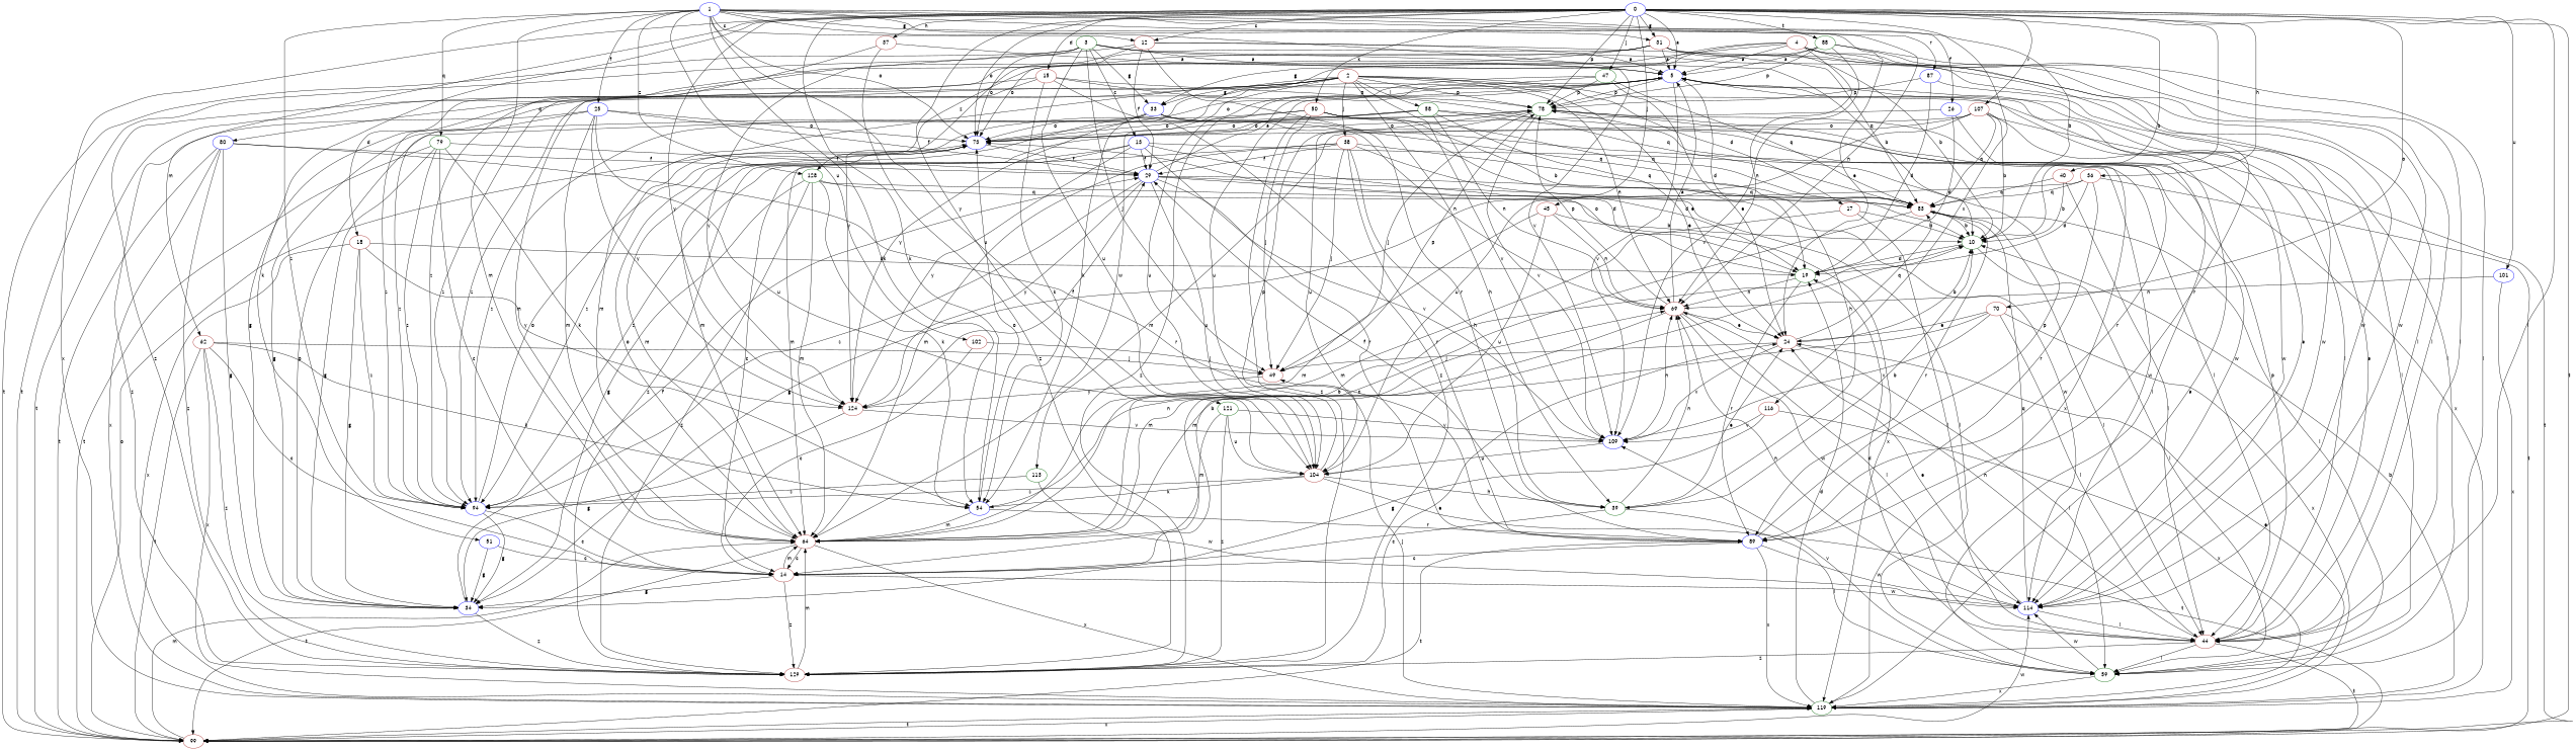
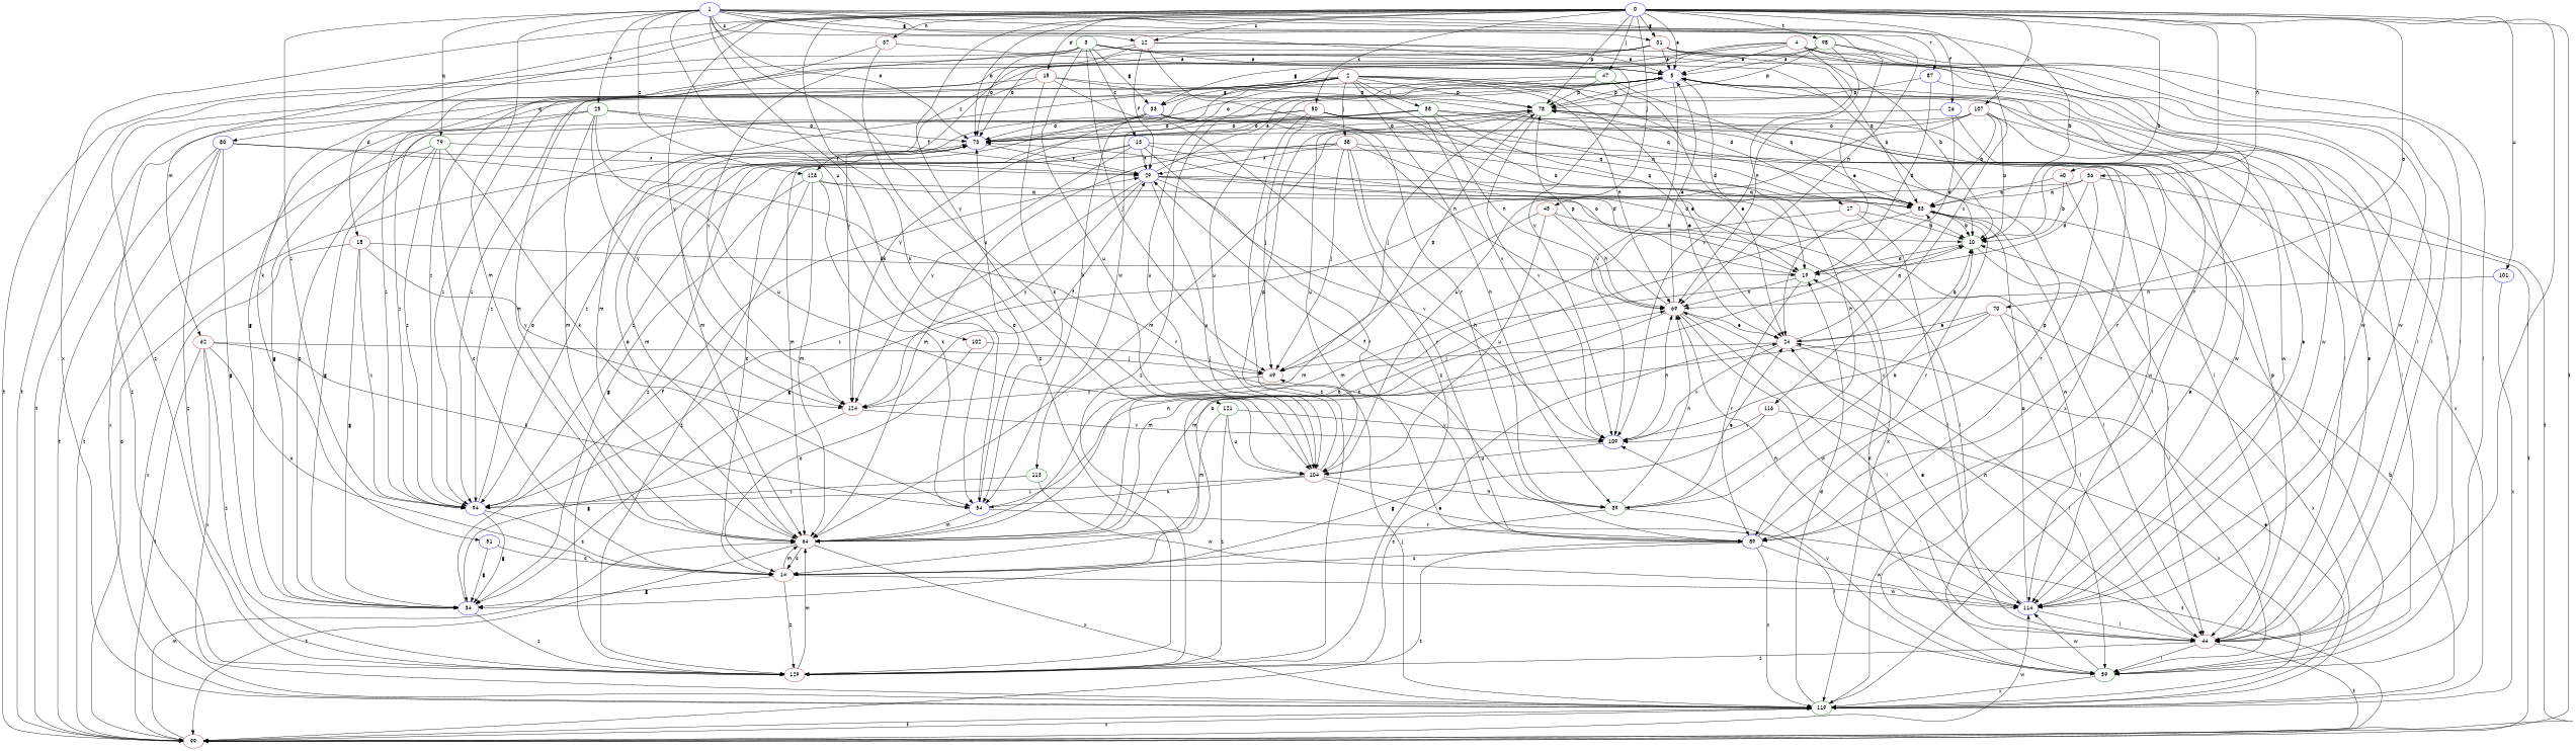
  strict digraph {
    fontname=Lato
    node [color=brown fontname=Lato]
    edge [fontname=Lato]
    0 [color=blue]
    5 [color=blue]
    10 [color=darkgreen]
    12
    15
    31
    36
    37
    40
    44
    45
    47 [color=darkgreen]
    50
    51 [color=blue]
    54 [color=blue]
    62
    70
    73 [color=blue]
    78 [color=darkgreen]
-   98 [color=darkgreen label=88]
+   98 [color=darkgreen]
    99
    101 [color=blue]
    107
    116
    119 [color=darkgreen]
    121 [color=darkgreen]
    124
    94 [color=blue]
    104
    109 [color=blue]
    114 [color=blue]
    19 [color=darkgreen]
    129
    59 [color=darkgreen]
    89 [color=blue]
    29 [color=blue]
    64
    83
    34 [color=blue]
    69
    24
    39 [color=darkgreen]
    49
    14
    1 [color=blue]
-   25 [color=blue]
+   25 [color=darkgreen]
    26 [color=blue]
    79 [color=darkgreen]
    87 [color=blue]
    102
    128 [color=darkgreen]
    2
    17
    33 [color=blue]
    n55 [label=38]
    58 [color=darkgreen]
    80 [color=blue]
    113 [color=darkgreen]
    3 [color=darkgreen]
    13 [color=blue]
    18
    4
    0 -> 5 [label=a]
    0 -> 10 [label=b]
    0 -> 12 [label=c]
    0 -> 15 [label=d]
    0 -> 31 [label=g]
    0 -> 36 [label=h]
    0 -> 37 [label=h]
    0 -> 40 [label=i]
    0 -> 44 [label=i]
    0 -> 45 [label=j]
    0 -> 47 [label=j]
    0 -> 50 [label=k]
    0 -> 51 [label=k]
    0 -> 54 [label=k]
    0 -> 62 [label=m]
    0 -> 70 [label=o]
    0 -> 73 [label=o]
    0 -> 78 [label=p]
    0 -> 98 [label=t]
    0 -> 99 [label=t]
    0 -> 101 [label=u]
    0 -> 107 [label=v]
    0 -> 116 [label=x]
    0 -> 119 [label=x]
    0 -> 121 [label=y]
    0 -> 124 [label=y]
    5 -> 78 [label=p]
    5 -> 99 [label=t]
    5 -> 94 [label=s]
    5 -> 104 [label=u]
    5 -> 109 [label=v]
    5 -> 114 [label=w]
    5 -> 19 [label=d]
    5 -> 129 [label=z]
    10 -> 19 [label=d]
    10 -> 59 [label=l]
    12 -> 5 [label=a]
    12 -> 44 [label=i]
    12 -> 99 [label=t]
    12 -> 124 [label=y]
    12 -> 89 [label=r]
    12 -> 29 [label=f]
    15 -> 54 [label=k]
    15 -> 78 [label=p]
    15 -> 94 [label=s]
    15 -> 129 [label=z]
    15 -> 64 [label=m]
    15 -> 83 [label=q]
    31 -> 5 [label=a]
    31 -> 10 [label=b]
    31 -> 73 [label=o]
    31 -> 124 [label=y]
    31 -> 114 [label=w]
    31 -> 129 [label=z]
    31 -> 83 [label=q]
    36 -> 99 [label=t]
    36 -> 19 [label=d]
    36 -> 89 [label=r]
    36 -> 83 [label=q]
    36 -> 34 [label=g]
    37 -> 5 [label=a]
    37 -> 94 [label=s]
    37 -> 129 [label=z]
    40 -> 10 [label=b]
    40 -> 44 [label=i]
    40 -> 83 [label=q]
    44 -> 5 [label=a]
    44 -> 78 [label=p]
    44 -> 99 [label=t]
    44 -> 19 [label=d]
    44 -> 129 [label=z]
    44 -> 59 [label=l]
    44 -> 69 [label=n]
    45 -> 10 [label=b]
    45 -> 104 [label=u]
    45 -> 64 [label=m]
    45 -> 69 [label=n]
    47 -> 73 [label=o]
    47 -> 78 [label=p]
    47 -> 104 [label=u]
    47 -> 83 [label=q]
    47 -> 24 [label=e]
    50 -> 10 [label=b]
    50 -> 73 [label=o]
    50 -> 94 [label=s]
    50 -> 129 [label=z]
    50 -> 83 [label=q]
    50 -> 39 [label=h]
    50 -> 49 [label=j]
    51 -> 34 [label=g]
    51 -> 14 [label=c]
    54 -> 73 [label=o]
    54 -> 89 [label=r]
    54 -> 64 [label=m]
    54 -> 69 [label=n]
    62 -> 54 [label=k]
    62 -> 99 [label=t]
    62 -> 119 [label=x]
    62 -> 129 [label=z]
    62 -> 49 [label=j]
    62 -> 14 [label=c]
    70 -> 44 [label=i]
    70 -> 119 [label=x]
    70 -> 109 [label=v]
    70 -> 64 [label=m]
    70 -> 24 [label=e]
    73 -> 29 [label=f]
    73 -> 64 [label=m]
    78 -> 73 [label=o]
    78 -> 119 [label=x]
    78 -> 104 [label=u]
    78 -> 109 [label=v]
    78 -> 89 [label=r]
    78 -> 49 [label=j]
    98 -> 5 [label=a]
    98 -> 44 [label=i]
    98 -> 54 [label=k]
    98 -> 78 [label=p]
    98 -> 109 [label=v]
    98 -> 59 [label=l]
    99 -> 73 [label=o]
    99 -> 119 [label=x]
    99 -> 114 [label=w]
    99 -> 64 [label=m]
    101 -> 119 [label=x]
    101 -> 69 [label=n]
    107 -> 10 [label=b]
    107 -> 73 [label=o]
    107 -> 99 [label=t]
    107 -> 104 [label=u]
    107 -> 114 [label=w]
    107 -> 64 [label=m]
    107 -> 83 [label=q]
    116 -> 119 [label=x]
    116 -> 109 [label=v]
    116 -> 34 [label=g]
    119 -> 5 [label=a]
    119 -> 10 [label=b]
    119 -> 99 [label=t]
    119 -> 19 [label=d]
    119 -> 24 [label=e]
    119 -> 49 [label=j]
    121 -> 104 [label=u]
    121 -> 109 [label=v]
    121 -> 129 [label=z]
    121 -> 64 [label=m]
    124 -> 109 [label=v]
    124 -> 29 [label=f]
    124 -> 34 [label=g]
    94 -> 73 [label=o]
    94 -> 34 [label=g]
    94 -> 14 [label=c]
    104 -> 54 [label=k]
    104 -> 78 [label=p]
    104 -> 99 [label=t]
    104 -> 94 [label=s]
    104 -> 39 [label=h]
    109 -> 104 [label=u]
    109 -> 69 [label=n]
    114 -> 5 [label=a]
    114 -> 44 [label=i]
    114 -> 83 [label=q]
    114 -> 69 [label=n]
    114 -> 24 [label=e]
    19 -> 73 [label=o]
    19 -> 89 [label=r]
    19 -> 69 [label=n]
    129 -> 64 [label=m]
    129 -> 24 [label=e]
    59 -> 119 [label=x]
    59 -> 109 [label=v]
    59 -> 114 [label=w]
    89 -> 78 [label=p]
    89 -> 99 [label=t]
    89 -> 119 [label=x]
    89 -> 114 [label=w]
    89 -> 14 [label=c]
    29 -> 5 [label=a]
    29 -> 124 [label=y]
    29 -> 94 [label=s]
    29 -> 104 [label=u]
    29 -> 109 [label=v]
    29 -> 114 [label=w]
    29 -> 59 [label=l]
    29 -> 83 [label=q]
    64 -> 10 [label=b]
    64 -> 73 [label=o]
    64 -> 99 [label=t]
    64 -> 119 [label=x]
    64 -> 14 [label=c]
    83 -> 10 [label=b]
    83 -> 44 [label=i]
    83 -> 59 [label=l]
    83 -> 89 [label=r]
    83 -> 14 [label=c]
    34 -> 78 [label=p]
    34 -> 129 [label=z]
    34 -> 29 [label=f]
    69 -> 5 [label=a]
    69 -> 44 [label=i]
    69 -> 78 [label=p]
    69 -> 114 [label=w]
    69 -> 64 [label=m]
    69 -> 24 [label=e]
    24 -> 10 [label=b]
    24 -> 109 [label=v]
    24 -> 59 [label=l]
    24 -> 83 [label=q]
    24 -> 49 [label=j]
    39 -> 10 [label=b]
    39 -> 59 [label=l]
    39 -> 29 [label=f]
    39 -> 69 [label=n]
    39 -> 24 [label=e]
    39 -> 14 [label=c]
    49 -> 78 [label=p]
    49 -> 124 [label=y]
    14 -> 10 [label=b]
    14 -> 114 [label=w]
    14 -> 129 [label=z]
    14 -> 64 [label=m]
    14 -> 34 [label=g]
    1 -> 10 [label=b]
    1 -> 12 [label=c]
    1 -> 31 [label=g]
    1 -> 54 [label=k]
    1 -> 73 [label=o]
    1 -> 94 [label=s]
    1 -> 104 [label=u]
    1 -> 109 [label=v]
    1 -> 64 [label=m]
    1 -> 69 [label=n]
    1 -> 24 [label=e]
    1 -> 25 [label=f]
    1 -> 26 [label=f]
    1 -> 79 [label=q]
    1 -> 87 [label=r]
    1 -> 102 [label=u]
    1 -> 128 [label=z]
    25 -> 73 [label=o]
    25 -> 124 [label=y]
    25 -> 94 [label=s]
    25 -> 104 [label=u]
    25 -> 129 [label=z]
    25 -> 29 [label=f]
    25 -> 64 [label=m]
    26 -> 73 [label=o]
    26 -> 19 [label=d]
    26 -> 59 [label=l]
    79 -> 54 [label=k]
    79 -> 99 [label=t]
    79 -> 94 [label=s]
    79 -> 29 [label=f]
    79 -> 34 [label=g]
    79 -> 14 [label=c]
    87 -> 78 [label=p]
    87 -> 19 [label=d]
    87 -> 59 [label=l]
    102 -> 49 [label=j]
    102 -> 14 [label=c]
    128 -> 54 [label=k]
    128 -> 119 [label=x]
    128 -> 129 [label=z]
    128 -> 64 [label=m]
    128 -> 83 [label=q]
    128 -> 34 [label=g]
    2 -> 44 [label=i]
    2 -> 78 [label=p]
    2 -> 124 [label=y]
    2 -> 94 [label=s]
    2 -> 109 [label=v]
    2 -> 64 [label=m]
    2 -> 69 [label=n]
    2 -> 24 [label=e]
    2 -> 39 [label=h]
    2 -> 17 [label=d]
    2 -> 33 [label=g]
    2 -> n55 [label=j]
    2 -> 58 [label=l]
    2 -> 80 [label=q]
    2 -> 113 [label=w]
    17 -> 10 [label=b]
    17 -> 44 [label=i]
    17 -> 64 [label=m]
    33 -> 44 [label=i]
    33 -> 73 [label=o]
    33 -> 94 [label=s]
    33 -> 64 [label=m]
    33 -> 83 [label=q]
    33 -> 69 [label=n]
    n55 -> 19 [label=d]
    n55 -> 89 [label=r]
    n55 -> 29 [label=f]
    n55 -> 64 [label=m]
    n55 -> 83 [label=q]
    n55 -> 39 [label=h]
    n55 -> 49 [label=j]
    n55 -> 14 [label=c]
    58 -> 73 [label=o]
    58 -> 119 [label=x]
    58 -> 114 [label=w]
    58 -> 129 [label=z]
    58 -> 34 [label=g]
    58 -> 69 [label=n]
    58 -> 24 [label=e]
    80 -> 99 [label=t]
    80 -> 119 [label=x]
    80 -> 129 [label=z]
    80 -> 89 [label=r]
    80 -> 29 [label=f]
    80 -> 34 [label=g]
    113 -> 94 [label=s]
    113 -> 114 [label=w]
    3 -> 5 [label=a]
    3 -> 10 [label=b]
    3 -> 73 [label=o]
    3 -> 99 [label=t]
    3 -> 104 [label=u]
    3 -> 59 [label=l]
    3 -> 49 [label=j]
    3 -> 33 [label=g]
    3 -> 13 [label=c]
    3 -> 18 [label=d]
    13 -> 124 [label=y]
    13 -> 94 [label=s]
    13 -> 114 [label=w]
    13 -> 19 [label=d]
    13 -> 89 [label=r]
    13 -> 29 [label=f]
    13 -> 64 [label=m]
    18 -> 119 [label=x]
    18 -> 124 [label=y]
    18 -> 94 [label=s]
    18 -> 19 [label=d]
    18 -> 34 [label=g]
    4 -> 5 [label=a]
    4 -> 44 [label=i]
    4 -> 114 [label=w]
    4 -> 89 [label=r]
    4 -> 34 [label=g]
    4 -> 69 [label=n]
    4 -> 128 [label=z]
    4 -> 33 [label=g]
  }
